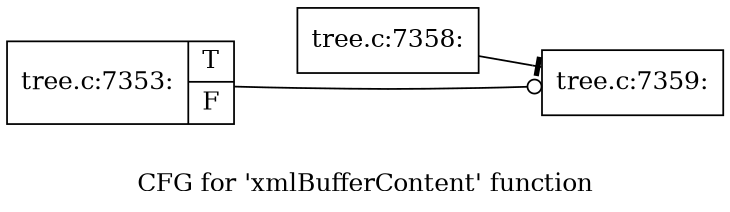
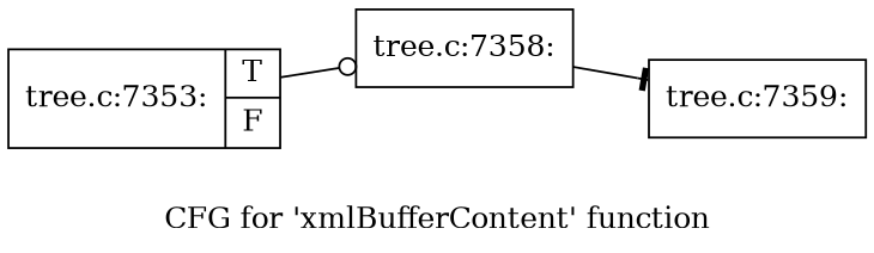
  digraph {
    label="CFG for 'xmlBufferContent' function"
    rankdir=LR
    node [shape=record]
    n1 [label="{tree.c:7353:|{<s0>T|<s1>F}}"]
    n2 [label="{tree.c:7358:}"]
    n3 [label="{tree.c:7359:}"]
-   n1 -> n3 [arrowhead=odot]
+   n1 -> n2 [arrowhead=odot]
    n2 -> n3 [arrowhead=tee]
  }
